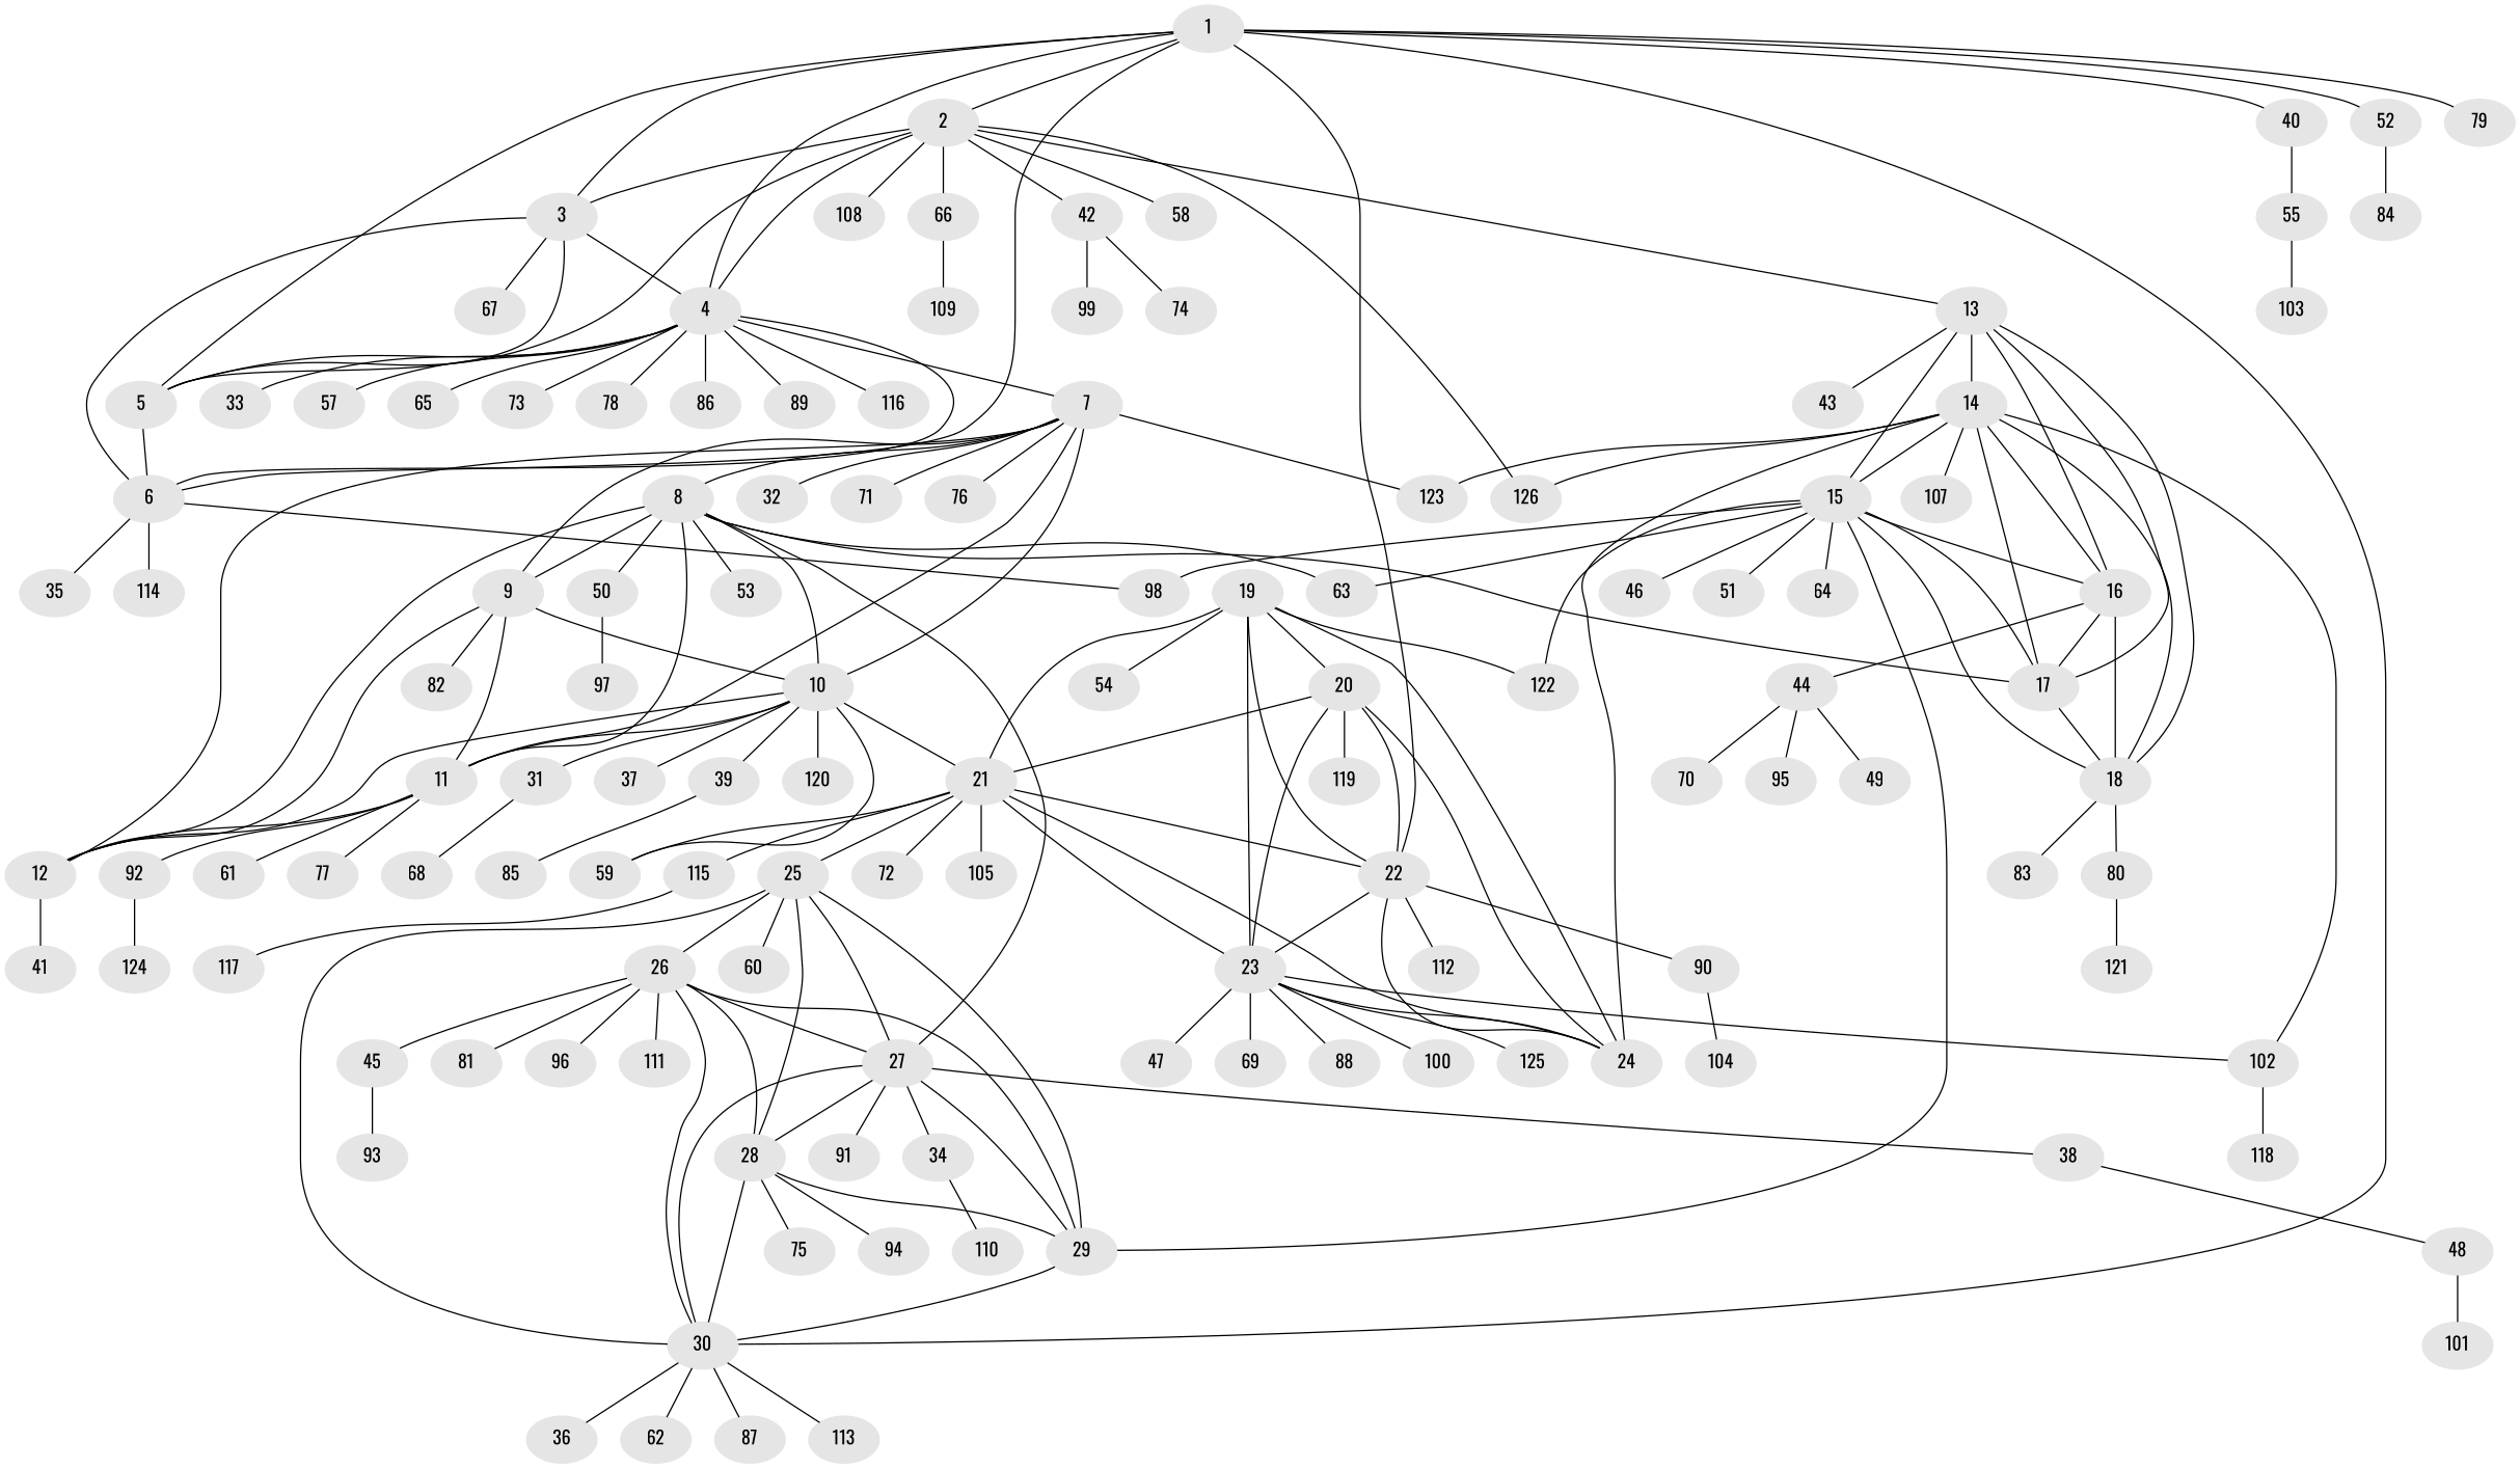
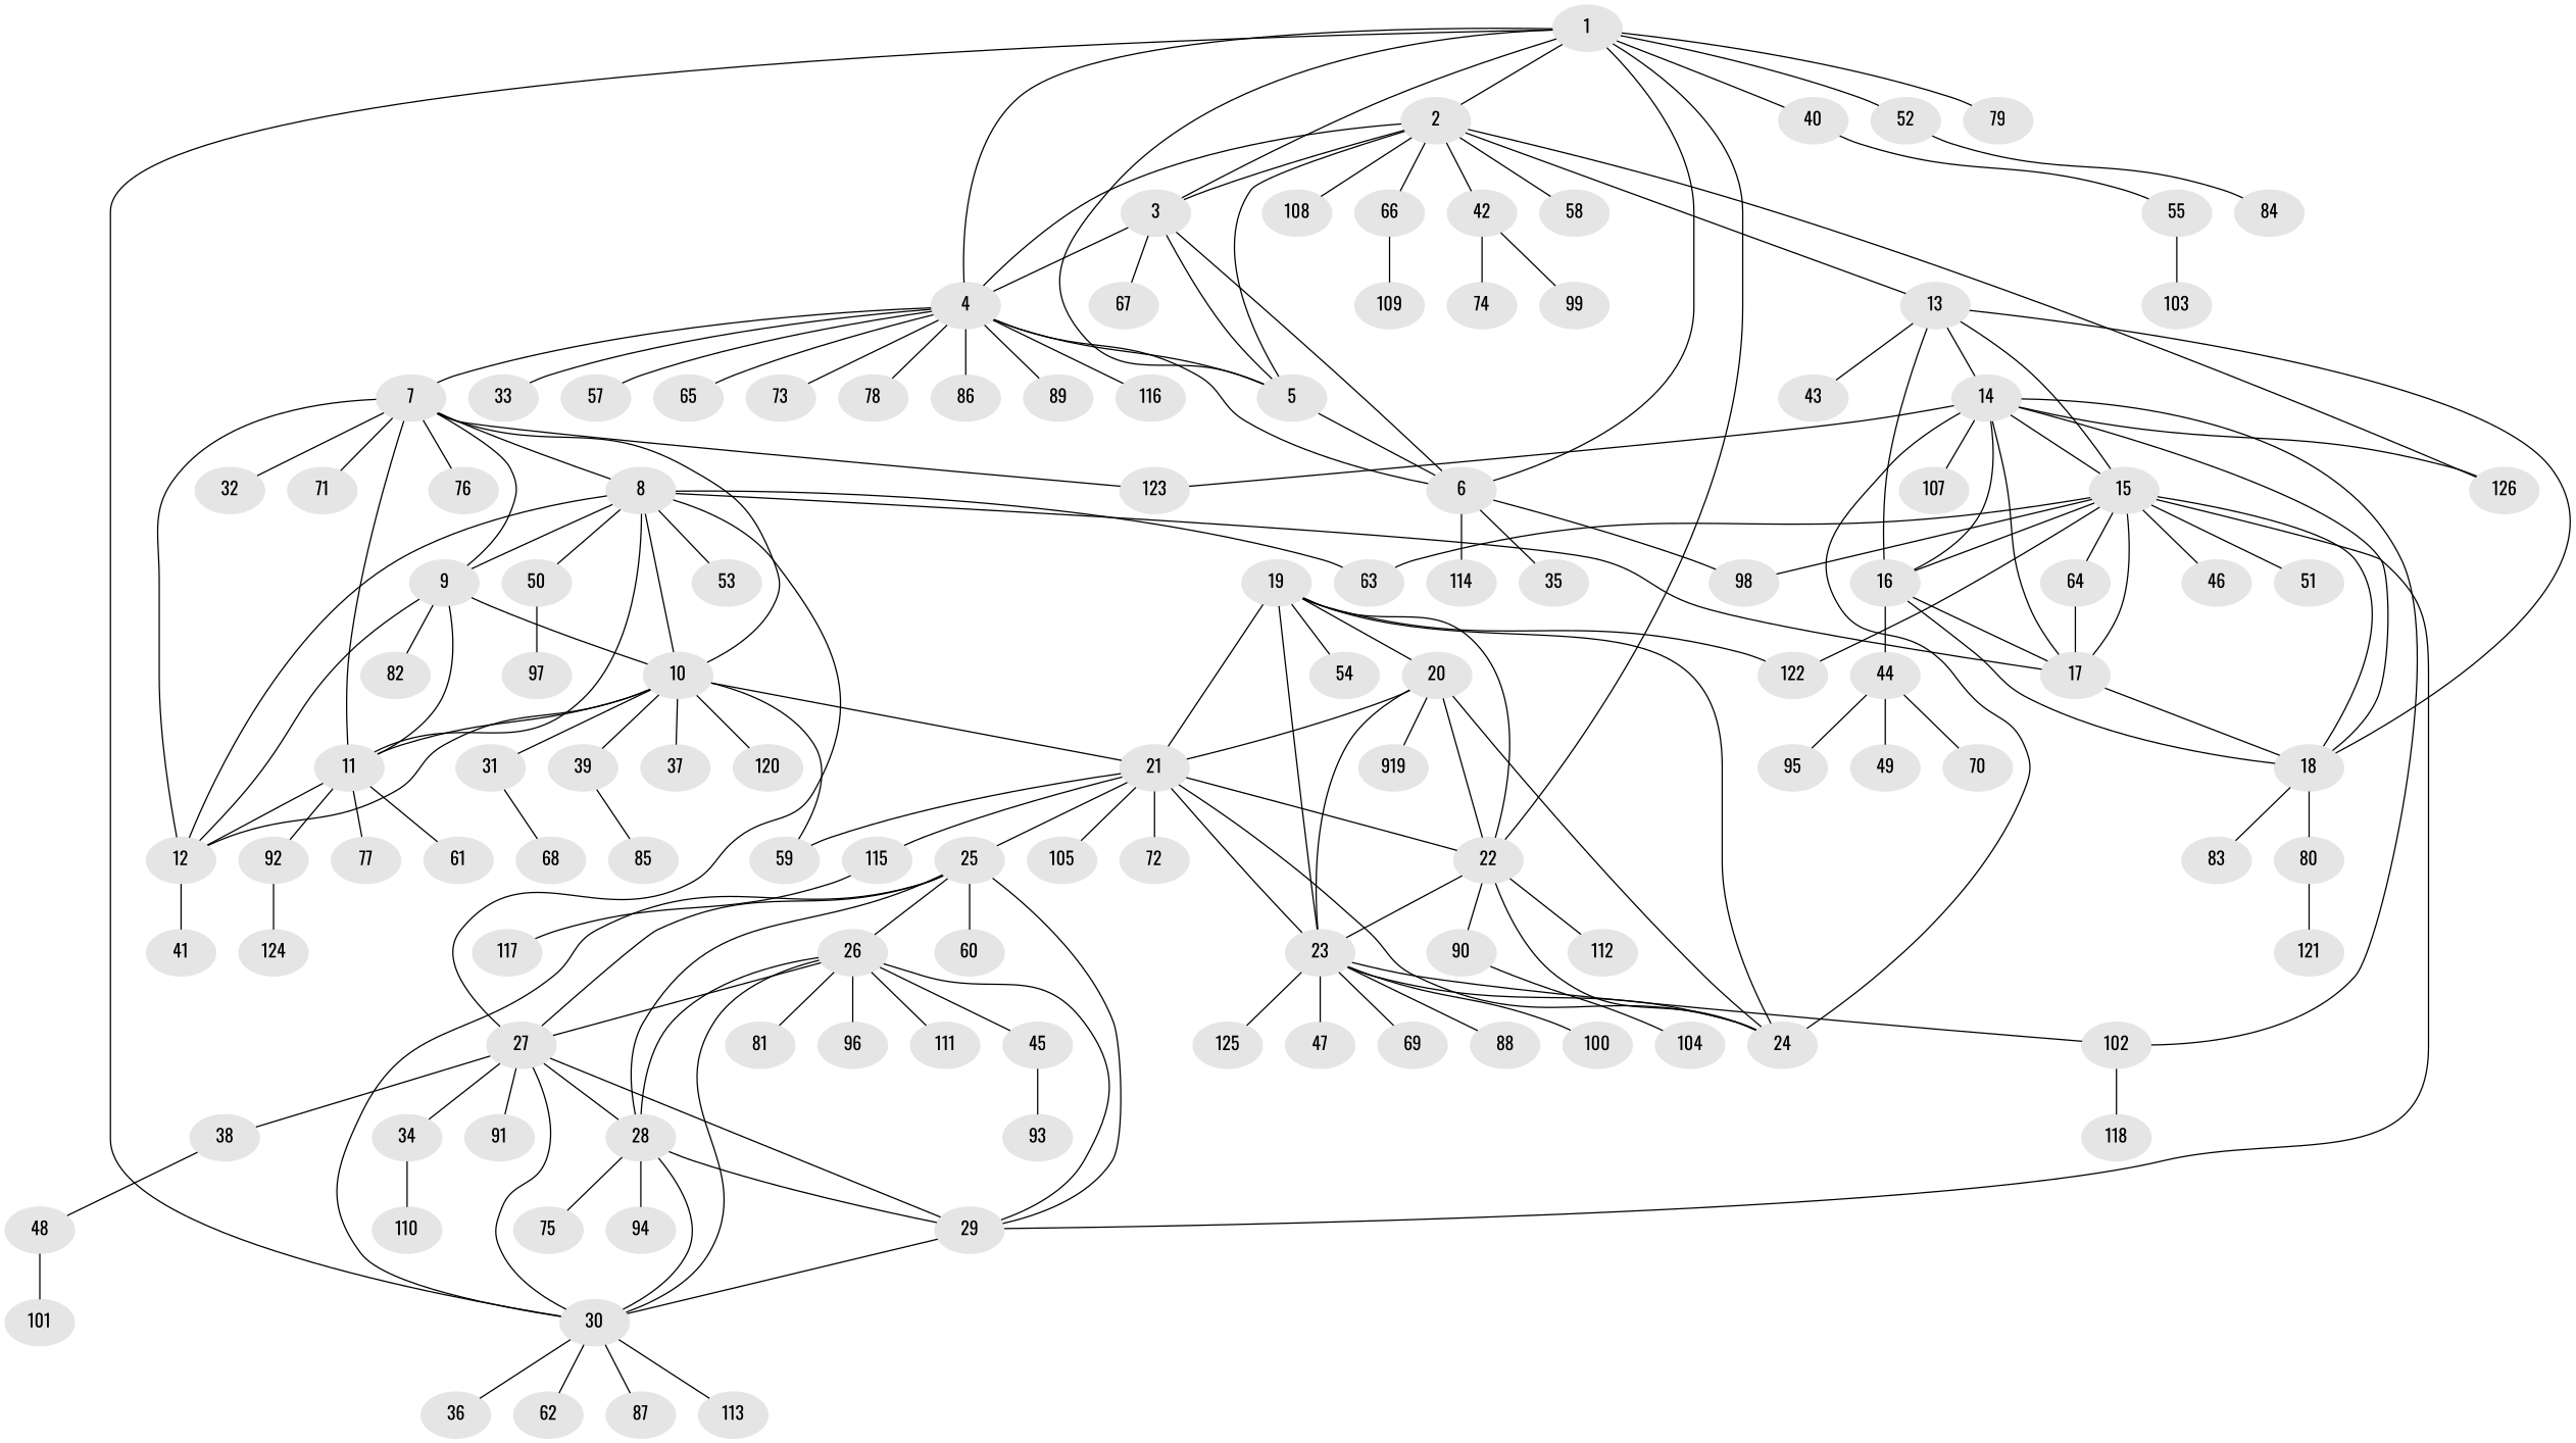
  graph {
    fontname=Oswald
    node [color=gray90 fontname=Oswald style=filled]
    edge [fontname=Oswald]
    1
    2
    3
    4
    5
    6
    22
    30
    40
    52
    79
    13
    42
    58
    66
    108
    126
    67
    7
    33
    57
    65
    73
    78
    86
    89
    116
    35
    98
    114
    24
    23
    90
    112
    36
    62
    87
    113
    55
    84
    17
    14
    15
    16
    18
    43
    74
    99
    109
    8
    9
    10
    11
    12
    32
    71
    76
    123
    27
    50
    53
    63
    82
    21
    31
    37
    39
    59
    120
    61
    77
    92
    41
    29
    28
    34
    38
    91
    97
    25
    72
    105
    115
    68
    85
    124
    102
    107
    46
    51
    64
    122
    44
    80
    83
    118
    49
    70
    95
    121
    19
    20
    54
-   119
+   119 [label=919]
    47
    69
    88
    100
    125
    26
    60
    117
    104
    45
    81
    96
    111
    75
    94
    93
    110
    48
    101
    103
    1 -- 2
    1 -- 3
    1 -- 4
    1 -- 5
    1 -- 6
    1 -- 22
    1 -- 30
    1 -- 40
    1 -- 52
    1 -- 79
    2 -- 3
    2 -- 4
    2 -- 5
    2 -- 13
    2 -- 42
    2 -- 58
    2 -- 66
    2 -- 108
    2 -- 126
    3 -- 4
    3 -- 5
    3 -- 6
    3 -- 67
    4 -- 5
    4 -- 6
    4 -- 7
    4 -- 33
    4 -- 57
    4 -- 65
    4 -- 73
    4 -- 78
    4 -- 86
    4 -- 89
    4 -- 116
    5 -- 6
    6 -- 35
    6 -- 98
    6 -- 114
    22 -- 24
    22 -- 23
    22 -- 90
    22 -- 112
    30 -- 36
    30 -- 62
    30 -- 87
    30 -- 113
    40 -- 55
    52 -- 84
-   13 -- 17
+   64 -- 17
    13 -- 14
    13 -- 15
    13 -- 16
    13 -- 18
    13 -- 43
    42 -- 74
    42 -- 99
    66 -- 109
    7 -- 8
    7 -- 9
    7 -- 10
    7 -- 11
    7 -- 12
    7 -- 32
    7 -- 71
    7 -- 76
    7 -- 123
    23 -- 24
    23 -- 102
    23 -- 47
    23 -- 69
    23 -- 88
    23 -- 100
    23 -- 125
    90 -- 104
    55 -- 103
    17 -- 18
    14 -- 126
    14 -- 24
    14 -- 17
    14 -- 15
    14 -- 16
    14 -- 18
    14 -- 123
    14 -- 102
    14 -- 107
    15 -- 98
    15 -- 17
    15 -- 16
    15 -- 18
    15 -- 63
    15 -- 29
    15 -- 46
    15 -- 51
    15 -- 64
    15 -- 122
    16 -- 17
    16 -- 18
    16 -- 44
    18 -- 80
    18 -- 83
    8 -- 17
    8 -- 9
    8 -- 10
    8 -- 11
    8 -- 12
    8 -- 27
    8 -- 50
    8 -- 53
    8 -- 63
    9 -- 10
    9 -- 11
    9 -- 12
    9 -- 82
    10 -- 11
    10 -- 12
    10 -- 21
    10 -- 31
    10 -- 37
    10 -- 39
    10 -- 59
    10 -- 120
    11 -- 12
    11 -- 61
    11 -- 77
    11 -- 92
    12 -- 41
    27 -- 30
    27 -- 29
    27 -- 28
    27 -- 34
    27 -- 38
    27 -- 91
    50 -- 97
    21 -- 22
    21 -- 24
    21 -- 23
    21 -- 59
    21 -- 25
    21 -- 72
    21 -- 105
    21 -- 115
    31 -- 68
    39 -- 85
    92 -- 124
    29 -- 30
    28 -- 30
    28 -- 29
    28 -- 75
    28 -- 94
    34 -- 110
    38 -- 48
    25 -- 30
    25 -- 27
    25 -- 29
    25 -- 28
    25 -- 26
    25 -- 60
    115 -- 117
    102 -- 118
    44 -- 49
    44 -- 70
    44 -- 95
    80 -- 121
    19 -- 22
    19 -- 24
    19 -- 23
    19 -- 21
    19 -- 122
    19 -- 20
    19 -- 54
    20 -- 22
    20 -- 24
    20 -- 23
    20 -- 21
    20 -- 119
    26 -- 30
    26 -- 27
    26 -- 29
    26 -- 28
    26 -- 45
    26 -- 81
    26 -- 96
    26 -- 111
    45 -- 93
    48 -- 101
  }
